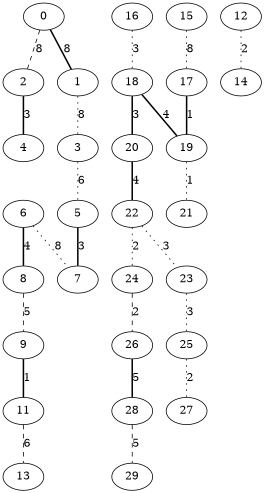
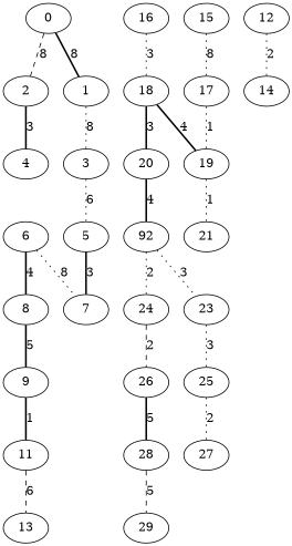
  graph {
    edge [style=dotted]
    n1 [label=9]
    n2 [label=11]
    n3 [label=13]
    n4 [label=17]
    n5 [label=19]
    n6 [label=21]
    n7 [label=12]
    n8 [label=14]
    n9 [label=16]
    n10 [label=18]
-   n11 [label=22]
+   n11 [label=92]
    n12 [label=24]
    n13 [label=23]
    n14 [label=26]
    n15 [label=25]
    n16 [label=28]
    n17 [label=29]
    n18 [label=27]
    n19 [label=2]
    n20 [label=4]
    n21 [label=5]
    n22 [label=7]
    n23 [label=20]
    n24 [label=6]
    n25 [label=8]
    n26 [label=3]
    n27 [label=0]
    n28 [label=1]
    n29 [label=15]
    n1 -- n2 [label=1 style=bold]
    n2 -- n3 [label=6 style=dashed]
-   n4 -- n5 [label=1 style=bold]
+   n4 -- n5 [label=1]
    n5 -- n6 [label=1]
    n7 -- n8 [label=2]
    n9 -- n10 [label=3]
    n10 -- n5 [label=4 style=bold]
    n10 -- n23 [label=3 style=bold]
    n11 -- n12 [label=2]
    n11 -- n13 [label=3]
    n12 -- n14 [label=2 style=dashed]
    n13 -- n15 [label=3]
    n14 -- n16 [label=5 style=bold]
    n15 -- n18 [label=2]
    n16 -- n17 [label=5 style=dashed]
    n19 -- n20 [label=3 style=bold]
    n21 -- n22 [label=3 style=bold]
    n23 -- n11 [label=4 style=bold]
    n24 -- n22 [label=8]
    n24 -- n25 [label=4 style=bold]
-   n25 -- n1 [label=5 style=dashed]
+   n25 -- n1 [label=5 style=bold]
    n26 -- n21 [label=6]
    n27 -- n19 [label=8 style=dashed]
    n27 -- n28 [label=8 style=bold]
    n28 -- n26 [label=8]
    n29 -- n4 [label=8]
  }
